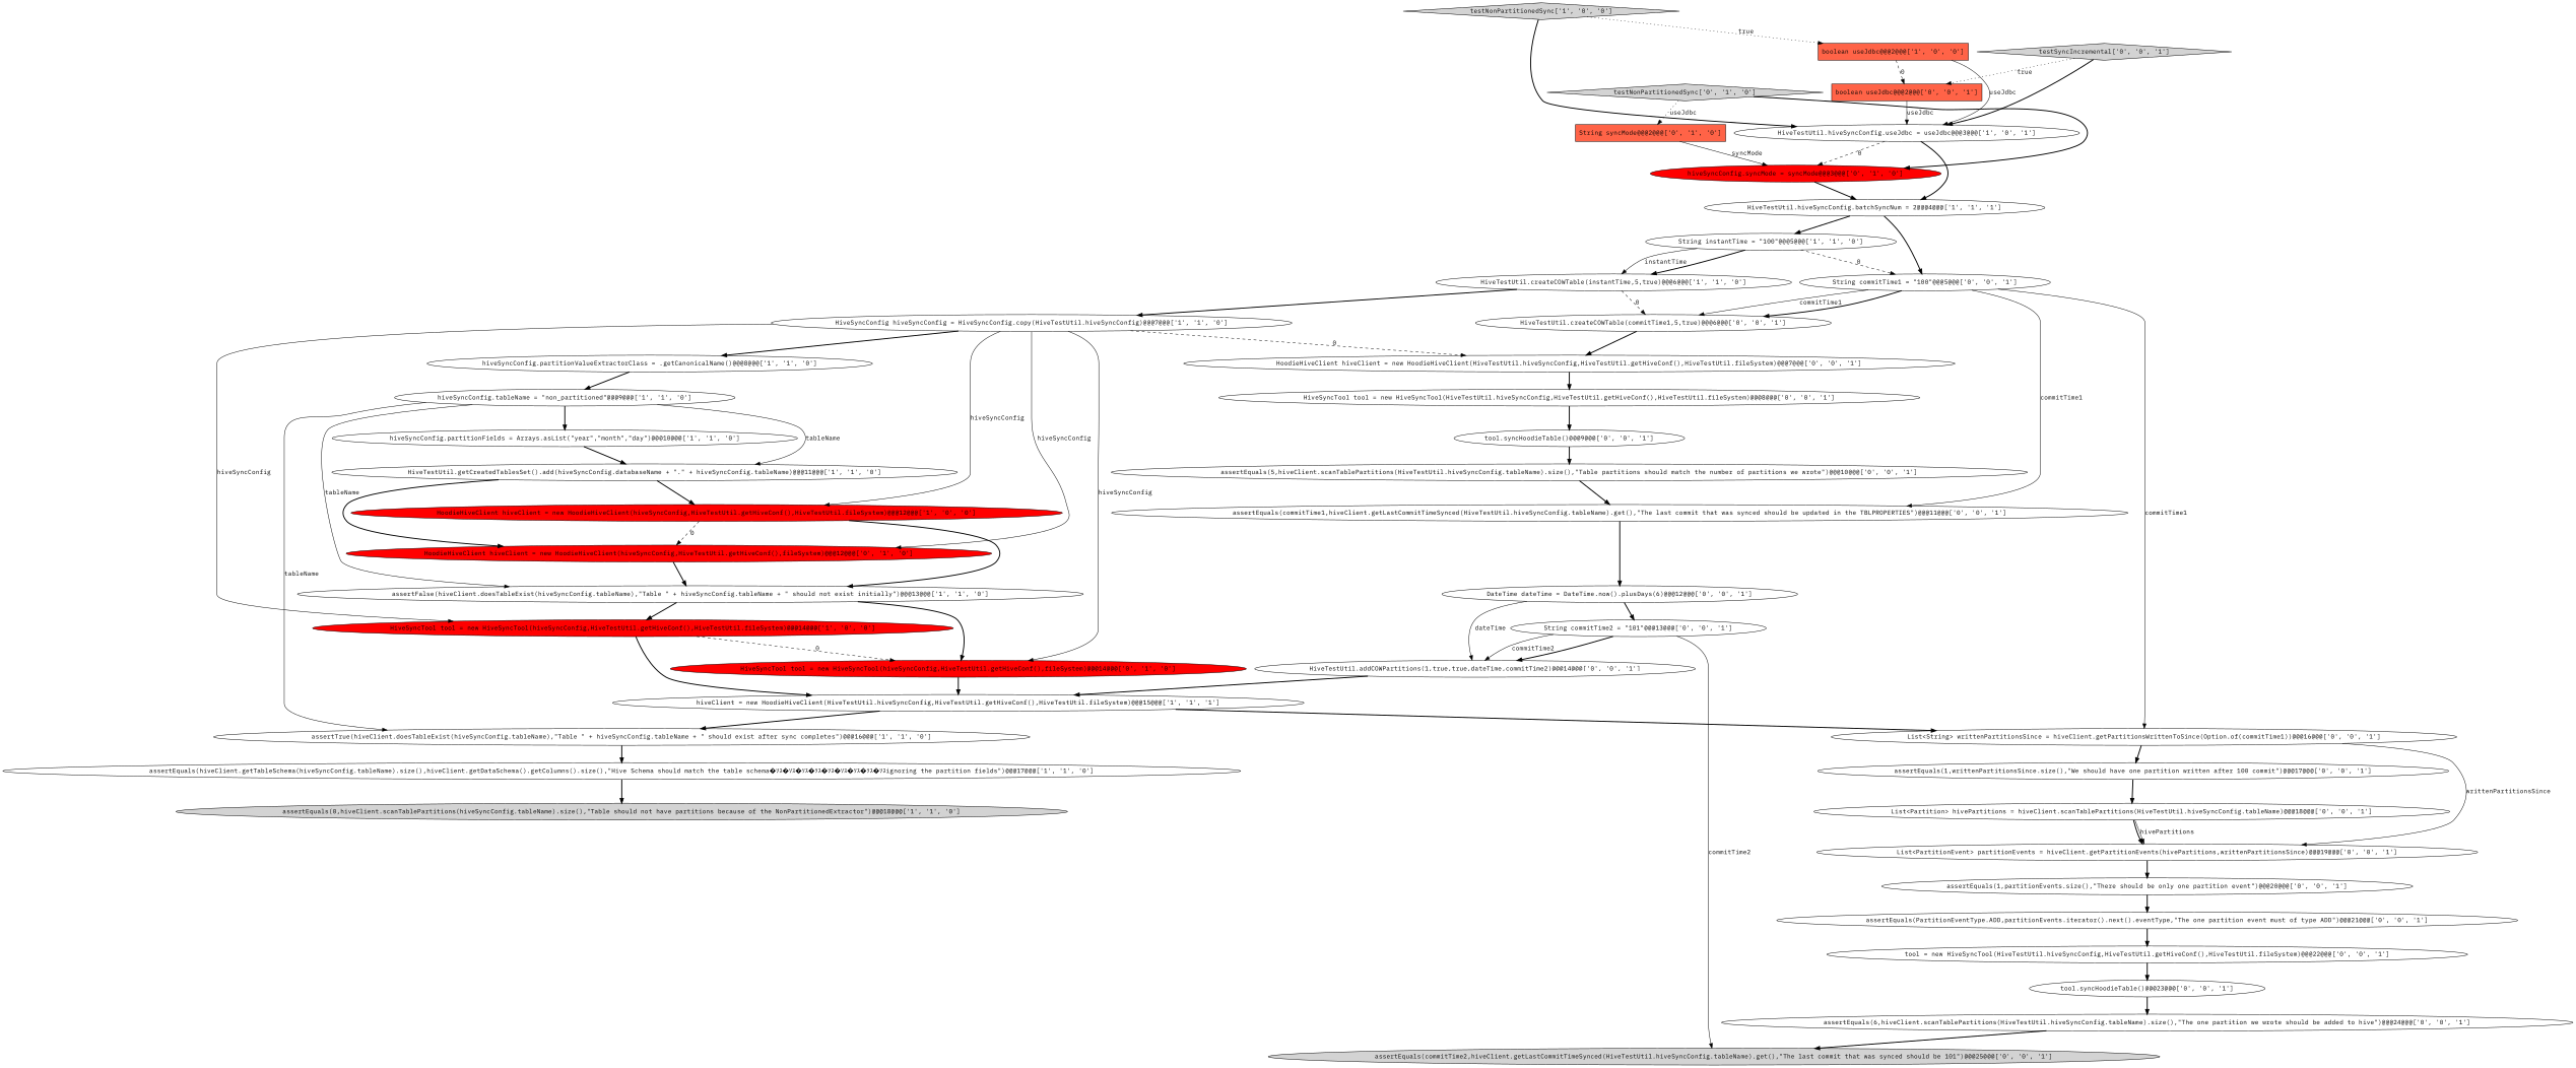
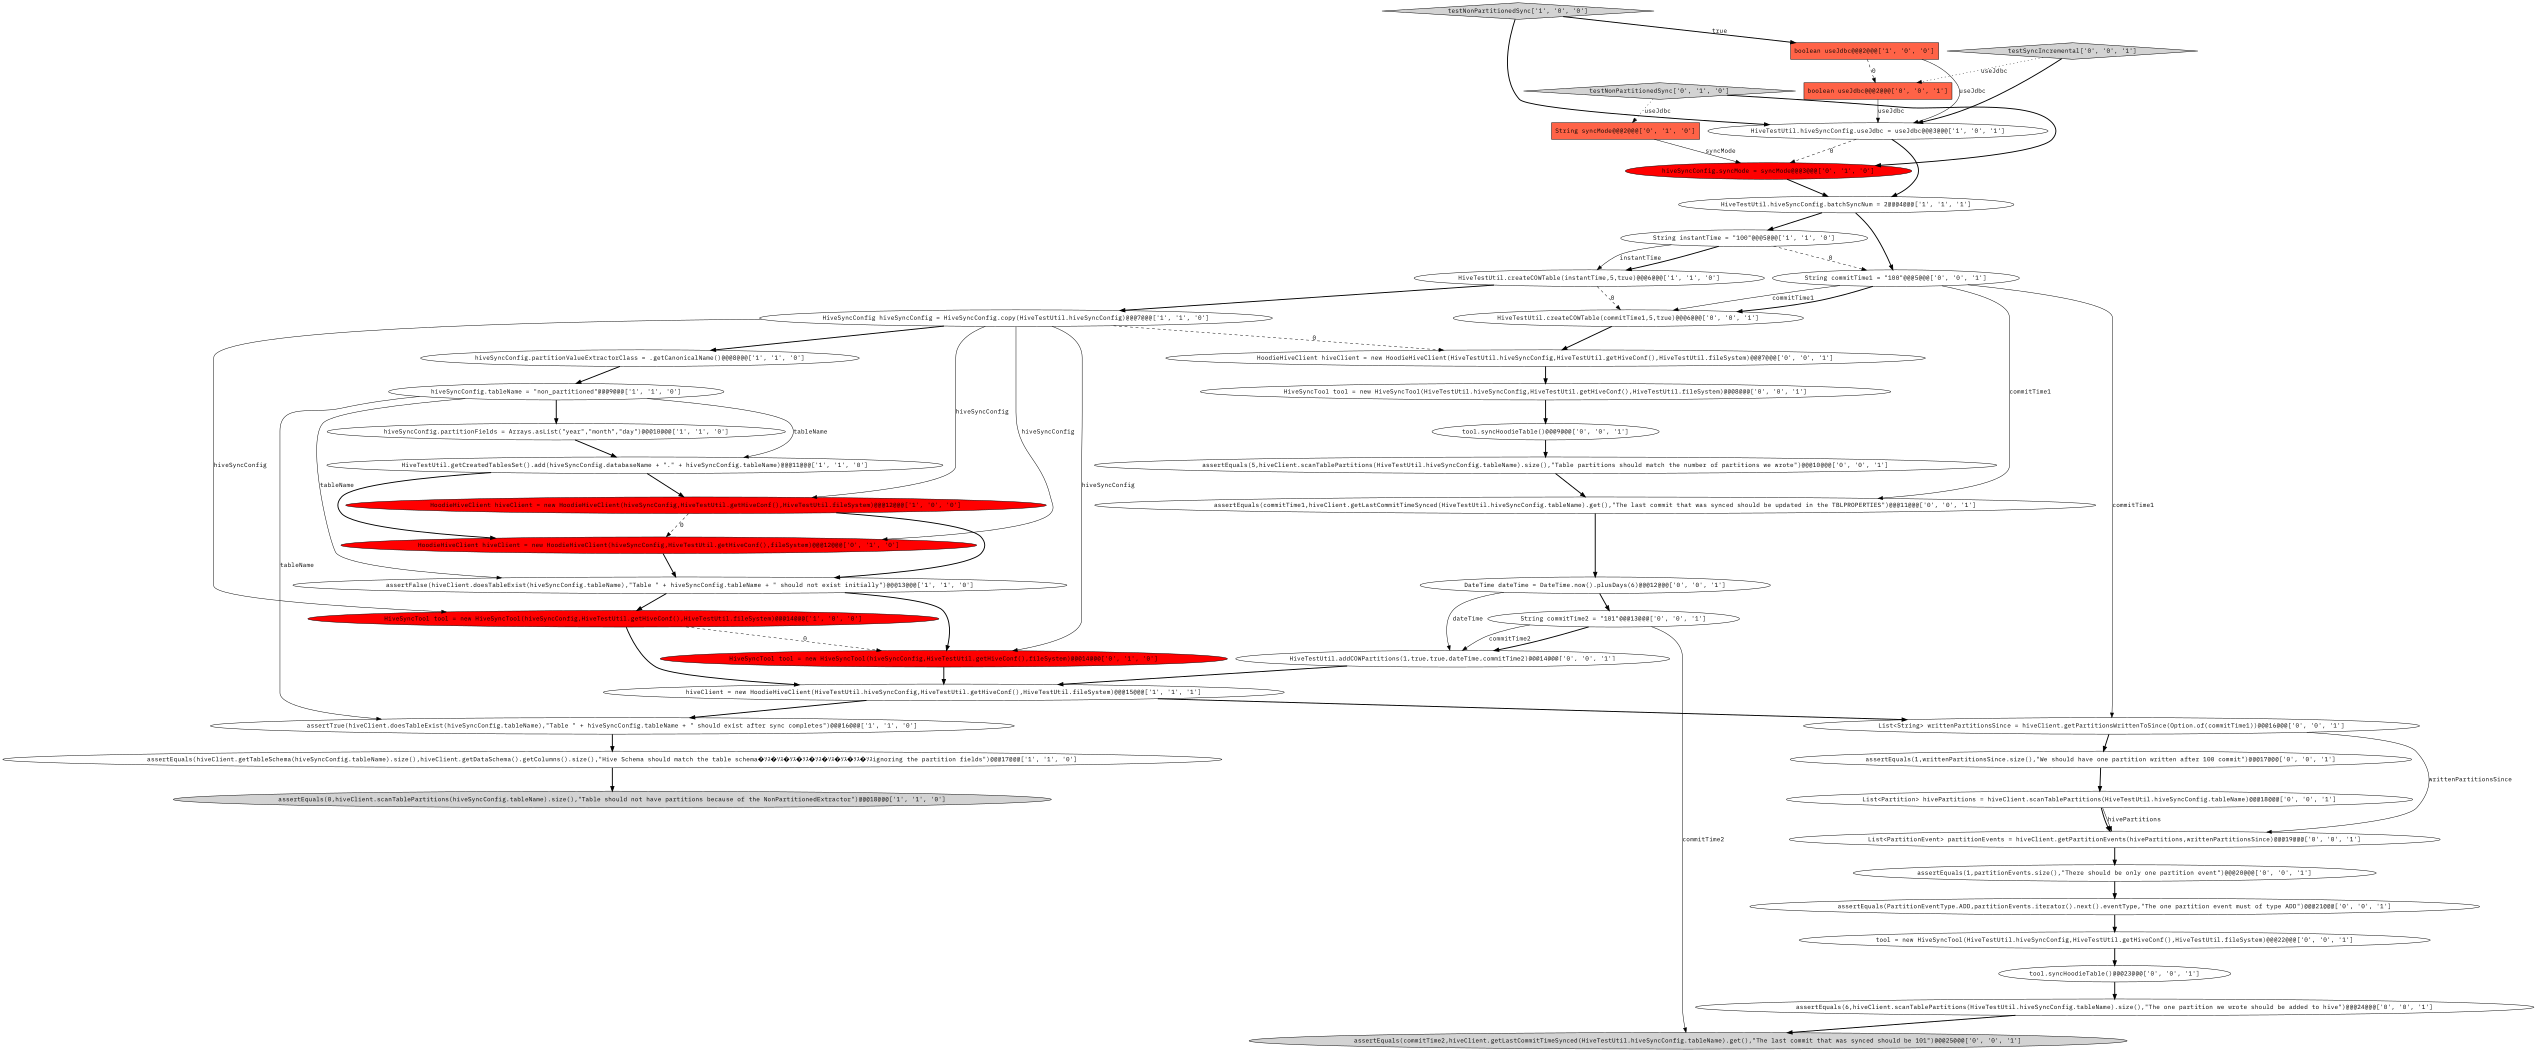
  digraph {
    fontname="IBM Plex Mono"
    node [fillcolor=white fontname="IBM Plex Mono" shape=ellipse style=filled]
    edge [fontname="IBM Plex Mono" style=bold]
    n1 [label="assertEquals(commitTime1,hiveClient.getLastCommitTimeSynced(HiveTestUtil.hiveSyncConfig.tableName).get(),\"The last commit that was synced should be updated in the TBLPROPERTIES\")@@@11@@@['0', '0', '1']"]
    n2 [label="DateTime dateTime = DateTime.now().plusDays(6)@@@12@@@['0', '0', '1']"]
    n3 [label="String commitTime2 = \"101\"@@@13@@@['0', '0', '1']"]
    n4 [label="HiveTestUtil.addCOWPartitions(1,true,true,dateTime,commitTime2)@@@14@@@['0', '0', '1']"]
    n5 [label="HiveTestUtil.createCOWTable(instantTime,5,true)@@@6@@@['1', '1', '0']"]
    n6 [label="HiveTestUtil.createCOWTable(commitTime1,5,true)@@@6@@@['0', '0', '1']"]
    n7 [label="HiveSyncConfig hiveSyncConfig = HiveSyncConfig.copy(HiveTestUtil.hiveSyncConfig)@@@7@@@['1', '1', '0']"]
    n8 [label="HoodieHiveClient hiveClient = new HoodieHiveClient(HiveTestUtil.hiveSyncConfig,HiveTestUtil.getHiveConf(),HiveTestUtil.fileSystem)@@@7@@@['0', '0', '1']"]
    n9 [fillcolor=red label="HoodieHiveClient hiveClient = new HoodieHiveClient(hiveSyncConfig,HiveTestUtil.getHiveConf(),HiveTestUtil.fileSystem)@@@12@@@['1', '0', '0']"]
    n10 [fillcolor=red label="HoodieHiveClient hiveClient = new HoodieHiveClient(hiveSyncConfig,HiveTestUtil.getHiveConf(),fileSystem)@@@12@@@['0', '1', '0']"]
    n11 [label="hiveSyncConfig.partitionValueExtractorClass = .getCanonicalName()@@@8@@@['1', '1', '0']"]
    n12 [fillcolor=red label="HiveSyncTool tool = new HiveSyncTool(hiveSyncConfig,HiveTestUtil.getHiveConf(),HiveTestUtil.fileSystem)@@@14@@@['1', '0', '0']"]
    n13 [fillcolor=red label="HiveSyncTool tool = new HiveSyncTool(hiveSyncConfig,HiveTestUtil.getHiveConf(),fileSystem)@@@14@@@['0', '1', '0']"]
    n14 [label="HiveTestUtil.hiveSyncConfig.useJdbc = useJdbc@@@3@@@['1', '0', '1']"]
    n15 [label="HiveTestUtil.hiveSyncConfig.batchSyncNum = 2@@@4@@@['1', '1', '1']"]
    n16 [fillcolor=red label="hiveSyncConfig.syncMode = syncMode@@@3@@@['0', '1', '0']"]
    n17 [label="String instantTime = \"100\"@@@5@@@['1', '1', '0']"]
    n18 [label="String commitTime1 = \"100\"@@@5@@@['0', '0', '1']"]
    n19 [label="assertFalse(hiveClient.doesTableExist(hiveSyncConfig.tableName),\"Table \" + hiveSyncConfig.tableName + \" should not exist initially\")@@@13@@@['1', '1', '0']"]
    n20 [label="tool.syncHoodieTable()@@@9@@@['0', '0', '1']"]
    n21 [label="assertEquals(5,hiveClient.scanTablePartitions(HiveTestUtil.hiveSyncConfig.tableName).size(),\"Table partitions should match the number of partitions we wrote\")@@@10@@@['0', '0', '1']"]
    n22 [fillcolor=tomato label="boolean useJdbc@@@2@@@['1', '0', '0']" shape=box]
    n23 [fillcolor=tomato label="boolean useJdbc@@@2@@@['0', '0', '1']" shape=box]
    n24 [fillcolor=tomato label="String syncMode@@@2@@@['0', '1', '0']" shape=box]
    n25 [label="List<String> writtenPartitionsSince = hiveClient.getPartitionsWrittenToSince(Option.of(commitTime1))@@@16@@@['0', '0', '1']"]
    n26 [label="List<PartitionEvent> partitionEvents = hiveClient.getPartitionEvents(hivePartitions,writtenPartitionsSince)@@@19@@@['0', '0', '1']"]
    n27 [label="assertEquals(1,writtenPartitionsSince.size(),\"We should have one partition written after 100 commit\")@@@17@@@['0', '0', '1']"]
    n28 [label="assertEquals(1,partitionEvents.size(),\"There should be only one partition event\")@@@20@@@['0', '0', '1']"]
    n29 [label="List<Partition> hivePartitions = hiveClient.scanTablePartitions(HiveTestUtil.hiveSyncConfig.tableName)@@@18@@@['0', '0', '1']"]
    n30 [label="assertEquals(PartitionEventType.ADD,partitionEvents.iterator().next().eventType,\"The one partition event must of type ADD\")@@@21@@@['0', '0', '1']"]
    n31 [label="hiveSyncConfig.partitionFields = Arrays.asList(\"year\",\"month\",\"day\")@@@10@@@['1', '1', '0']"]
    n32 [label="HiveTestUtil.getCreatedTablesSet().add(hiveSyncConfig.databaseName + \".\" + hiveSyncConfig.tableName)@@@11@@@['1', '1', '0']"]
    n33 [fillcolor=lightgray label="assertEquals(0,hiveClient.scanTablePartitions(hiveSyncConfig.tableName).size(),\"Table should not have partitions because of the NonPartitionedExtractor\")@@@18@@@['1', '1', '0']"]
    n34 [label="assertEquals(hiveClient.getTableSchema(hiveSyncConfig.tableName).size(),hiveClient.getDataSchema().getColumns().size(),\"Hive Schema should match the table schema�ｿｽ�ｿｽ�ｿｽ�ｿｽ�ｿｽ�ｿｽ�ｿｽ�ｿｽ�ｿｽignoring the partition fields\")@@@17@@@['1', '1', '0']"]
    n35 [fillcolor=lightgray label="assertEquals(commitTime2,hiveClient.getLastCommitTimeSynced(HiveTestUtil.hiveSyncConfig.tableName).get(),\"The last commit that was synced should be 101\")@@@25@@@['0', '0', '1']"]
    n36 [label="hiveClient = new HoodieHiveClient(HiveTestUtil.hiveSyncConfig,HiveTestUtil.getHiveConf(),HiveTestUtil.fileSystem)@@@15@@@['1', '1', '1']"]
    n37 [label="tool = new HiveSyncTool(HiveTestUtil.hiveSyncConfig,HiveTestUtil.getHiveConf(),HiveTestUtil.fileSystem)@@@22@@@['0', '0', '1']"]
    n38 [label="tool.syncHoodieTable()@@@23@@@['0', '0', '1']"]
    n39 [label="assertTrue(hiveClient.doesTableExist(hiveSyncConfig.tableName),\"Table \" + hiveSyncConfig.tableName + \" should exist after sync completes\")@@@16@@@['1', '1', '0']"]
    n40 [label="HiveSyncTool tool = new HiveSyncTool(HiveTestUtil.hiveSyncConfig,HiveTestUtil.getHiveConf(),HiveTestUtil.fileSystem)@@@8@@@['0', '0', '1']"]
    n41 [label="hiveSyncConfig.tableName = \"non_partitioned\"@@@9@@@['1', '1', '0']"]
    n42 [fillcolor=lightgray label="testSyncIncremental['0', '0', '1']" shape=diamond]
    n43 [fillcolor=lightgray label="testNonPartitionedSync['0', '1', '0']" shape=diamond]
    n44 [label="assertEquals(6,hiveClient.scanTablePartitions(HiveTestUtil.hiveSyncConfig.tableName).size(),\"The one partition we wrote should be added to hive\")@@@24@@@['0', '0', '1']"]
    n45 [fillcolor=lightgray label="testNonPartitionedSync['1', '0', '0']" shape=diamond]
    n1 -> n2
    n2 -> n3
    n2 -> n4 [label=dateTime style=solid]
    n3 -> n4
    n3 -> n4 [label=commitTime2 style=solid]
    n3 -> n35 [label=commitTime2 style=solid]
    n4 -> n36
    n5 -> n6 [label=0 style=dashed]
    n5 -> n7
    n6 -> n8
    n7 -> n8 [label=0 style=dashed]
    n7 -> n9 [label=hiveSyncConfig style=solid]
    n7 -> n10 [label=hiveSyncConfig style=solid]
    n7 -> n11
    n7 -> n12 [label=hiveSyncConfig style=solid]
    n7 -> n13 [label=hiveSyncConfig style=solid]
    n8 -> n40
    n9 -> n10 [label=0 style=dashed]
    n9 -> n19
    n10 -> n19
    n11 -> n41
    n12 -> n13 [label=0 style=dashed]
    n12 -> n36
    n13 -> n36
    n14 -> n15
    n14 -> n16 [label=0 style=dashed]
    n15 -> n17
    n15 -> n18
    n16 -> n15
    n17 -> n5
    n17 -> n5 [label=instantTime style=solid]
    n17 -> n18 [label=0 style=dashed]
    n18 -> n1 [label=commitTime1 style=solid]
    n18 -> n6 [label=commitTime1 style=solid]
    n18 -> n6
    n18 -> n25 [label=commitTime1 style=solid]
    n19 -> n12
    n19 -> n13
    n20 -> n21
    n21 -> n1
    n22 -> n14 [label=useJdbc style=solid]
    n22 -> n23 [label=0 style=dashed]
    n23 -> n14 [label=useJdbc style=solid]
    n24 -> n16 [label=syncMode style=solid]
    n25 -> n26 [label=writtenPartitionsSince style=solid]
    n25 -> n27
    n26 -> n28
    n27 -> n29
    n28 -> n30
    n29 -> n26
    n29 -> n26 [label=hivePartitions style=solid]
    n30 -> n37
    n31 -> n32
    n32 -> n9
    n32 -> n10
    n34 -> n33
    n36 -> n25
    n36 -> n39
    n37 -> n38
    n38 -> n44
    n39 -> n34
    n40 -> n20
    n41 -> n19 [label=tableName style=solid]
    n41 -> n31
    n41 -> n32 [label=tableName style=solid]
    n41 -> n39 [label=tableName style=solid]
    n42 -> n14
-   n42 -> n23 [label=true style=dotted]
+   n42 -> n23 [label=useJdbc style=dotted]
    n43 -> n16
    n43 -> n24 [label=useJdbc style=dotted]
    n44 -> n35
    n45 -> n14
-   n45 -> n22 [label=true style=dotted]
+   n45 -> n22 [label=true]
  }
